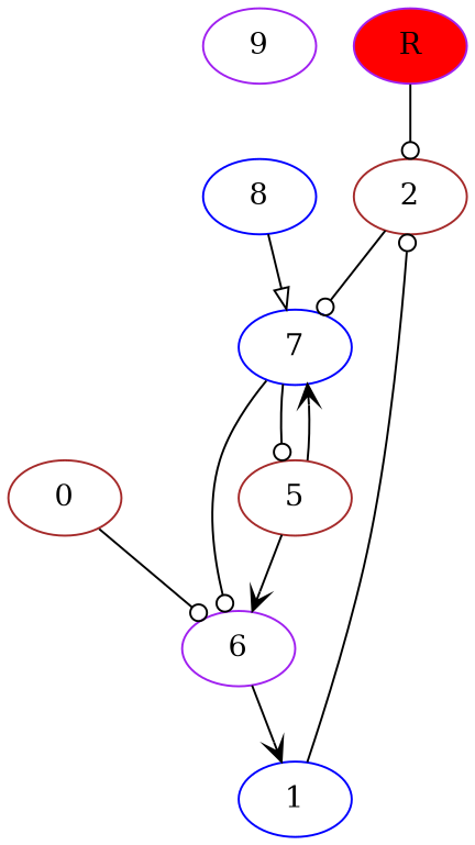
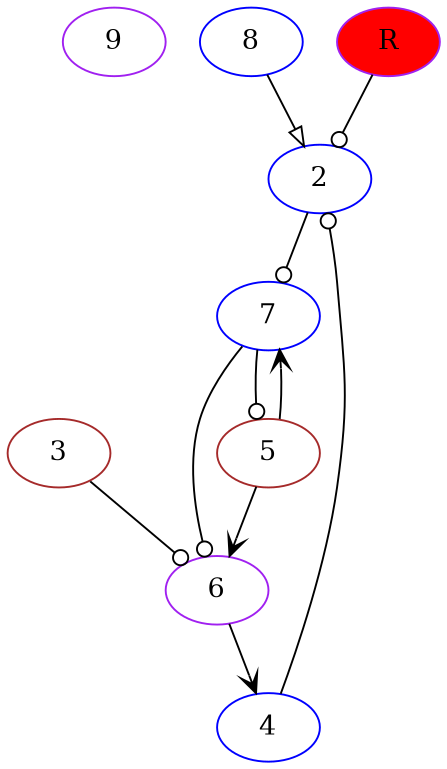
  digraph {
    node [color=blue]
    edge [arrowhead=odot]
    n1 [color=purple label=9]
-   2 [color=brown]
+   2
    7
    6 [color=purple]
    5 [color=brown]
-   3 [color=brown label=0]
-   4 [label=1]
+   3 [color=brown]
+   4
    8
    R [color=purple fillcolor="#ff0000" style=filled]
    2 -> 7
    7 -> 6
    7 -> 5
    6 -> 4 [arrowhead=vee]
    5 -> 7 [arrowhead=vee]
    5 -> 6 [arrowhead=vee]
    3 -> 6
    4 -> 2
-   8 -> 7 [arrowhead=onormal]
+   8 -> 2 [arrowhead=onormal]
    R -> 2
  }
